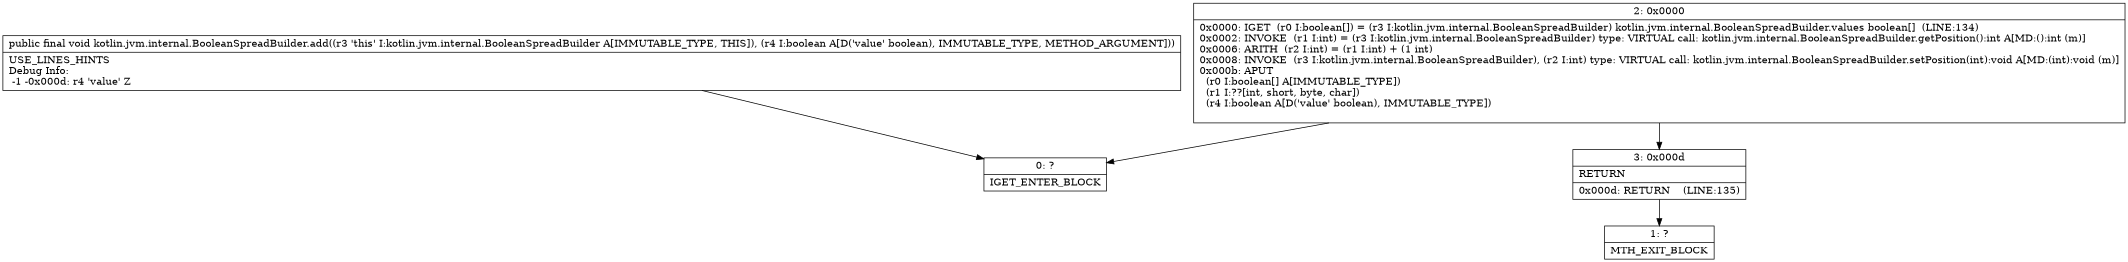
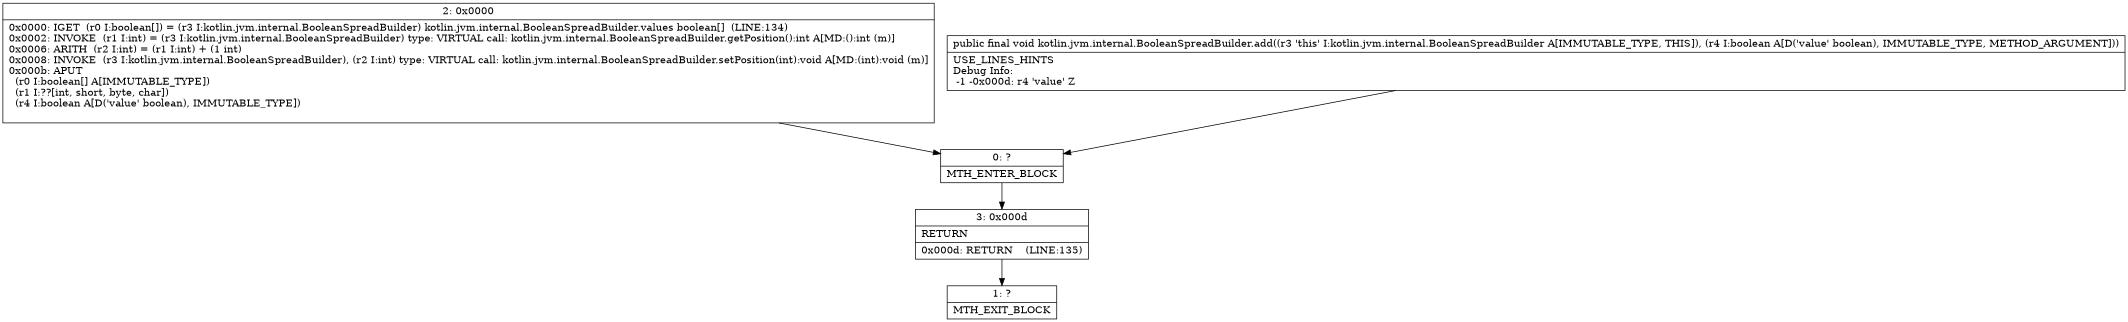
  digraph {
    node [shape=record]
-   n1 [label="{0\:\ ?|IGET_ENTER_BLOCK\l}"]
+   n1 [label="{0\:\ ?|MTH_ENTER_BLOCK\l}"]
    n2 [label="{2\:\ 0x0000|0x0000: IGET  (r0 I:boolean[]) = (r3 I:kotlin.jvm.internal.BooleanSpreadBuilder) kotlin.jvm.internal.BooleanSpreadBuilder.values boolean[]  (LINE:134)\l0x0002: INVOKE  (r1 I:int) = (r3 I:kotlin.jvm.internal.BooleanSpreadBuilder) type: VIRTUAL call: kotlin.jvm.internal.BooleanSpreadBuilder.getPosition():int A[MD:():int (m)]\l0x0006: ARITH  (r2 I:int) = (r1 I:int) + (1 int) \l0x0008: INVOKE  (r3 I:kotlin.jvm.internal.BooleanSpreadBuilder), (r2 I:int) type: VIRTUAL call: kotlin.jvm.internal.BooleanSpreadBuilder.setPosition(int):void A[MD:(int):void (m)]\l0x000b: APUT  \l  (r0 I:boolean[] A[IMMUTABLE_TYPE])\l  (r1 I:??[int, short, byte, char])\l  (r4 I:boolean A[D('value' boolean), IMMUTABLE_TYPE])\l \l}"]
    n3 [label="{3\:\ 0x000d|RETURN\l|0x000d: RETURN    (LINE:135)\l}"]
    n4 [label="{1\:\ ?|MTH_EXIT_BLOCK\l}"]
    n5 [label="{public final void kotlin.jvm.internal.BooleanSpreadBuilder.add((r3 'this' I:kotlin.jvm.internal.BooleanSpreadBuilder A[IMMUTABLE_TYPE, THIS]), (r4 I:boolean A[D('value' boolean), IMMUTABLE_TYPE, METHOD_ARGUMENT]))  | USE_LINES_HINTS\lDebug Info:\l  \-1 \-0x000d: r4 'value' Z\l}"]
    n2 -> n1
-   n2 -> n3
+   n1 -> n3
    n3 -> n4
    n5 -> n1
  }
